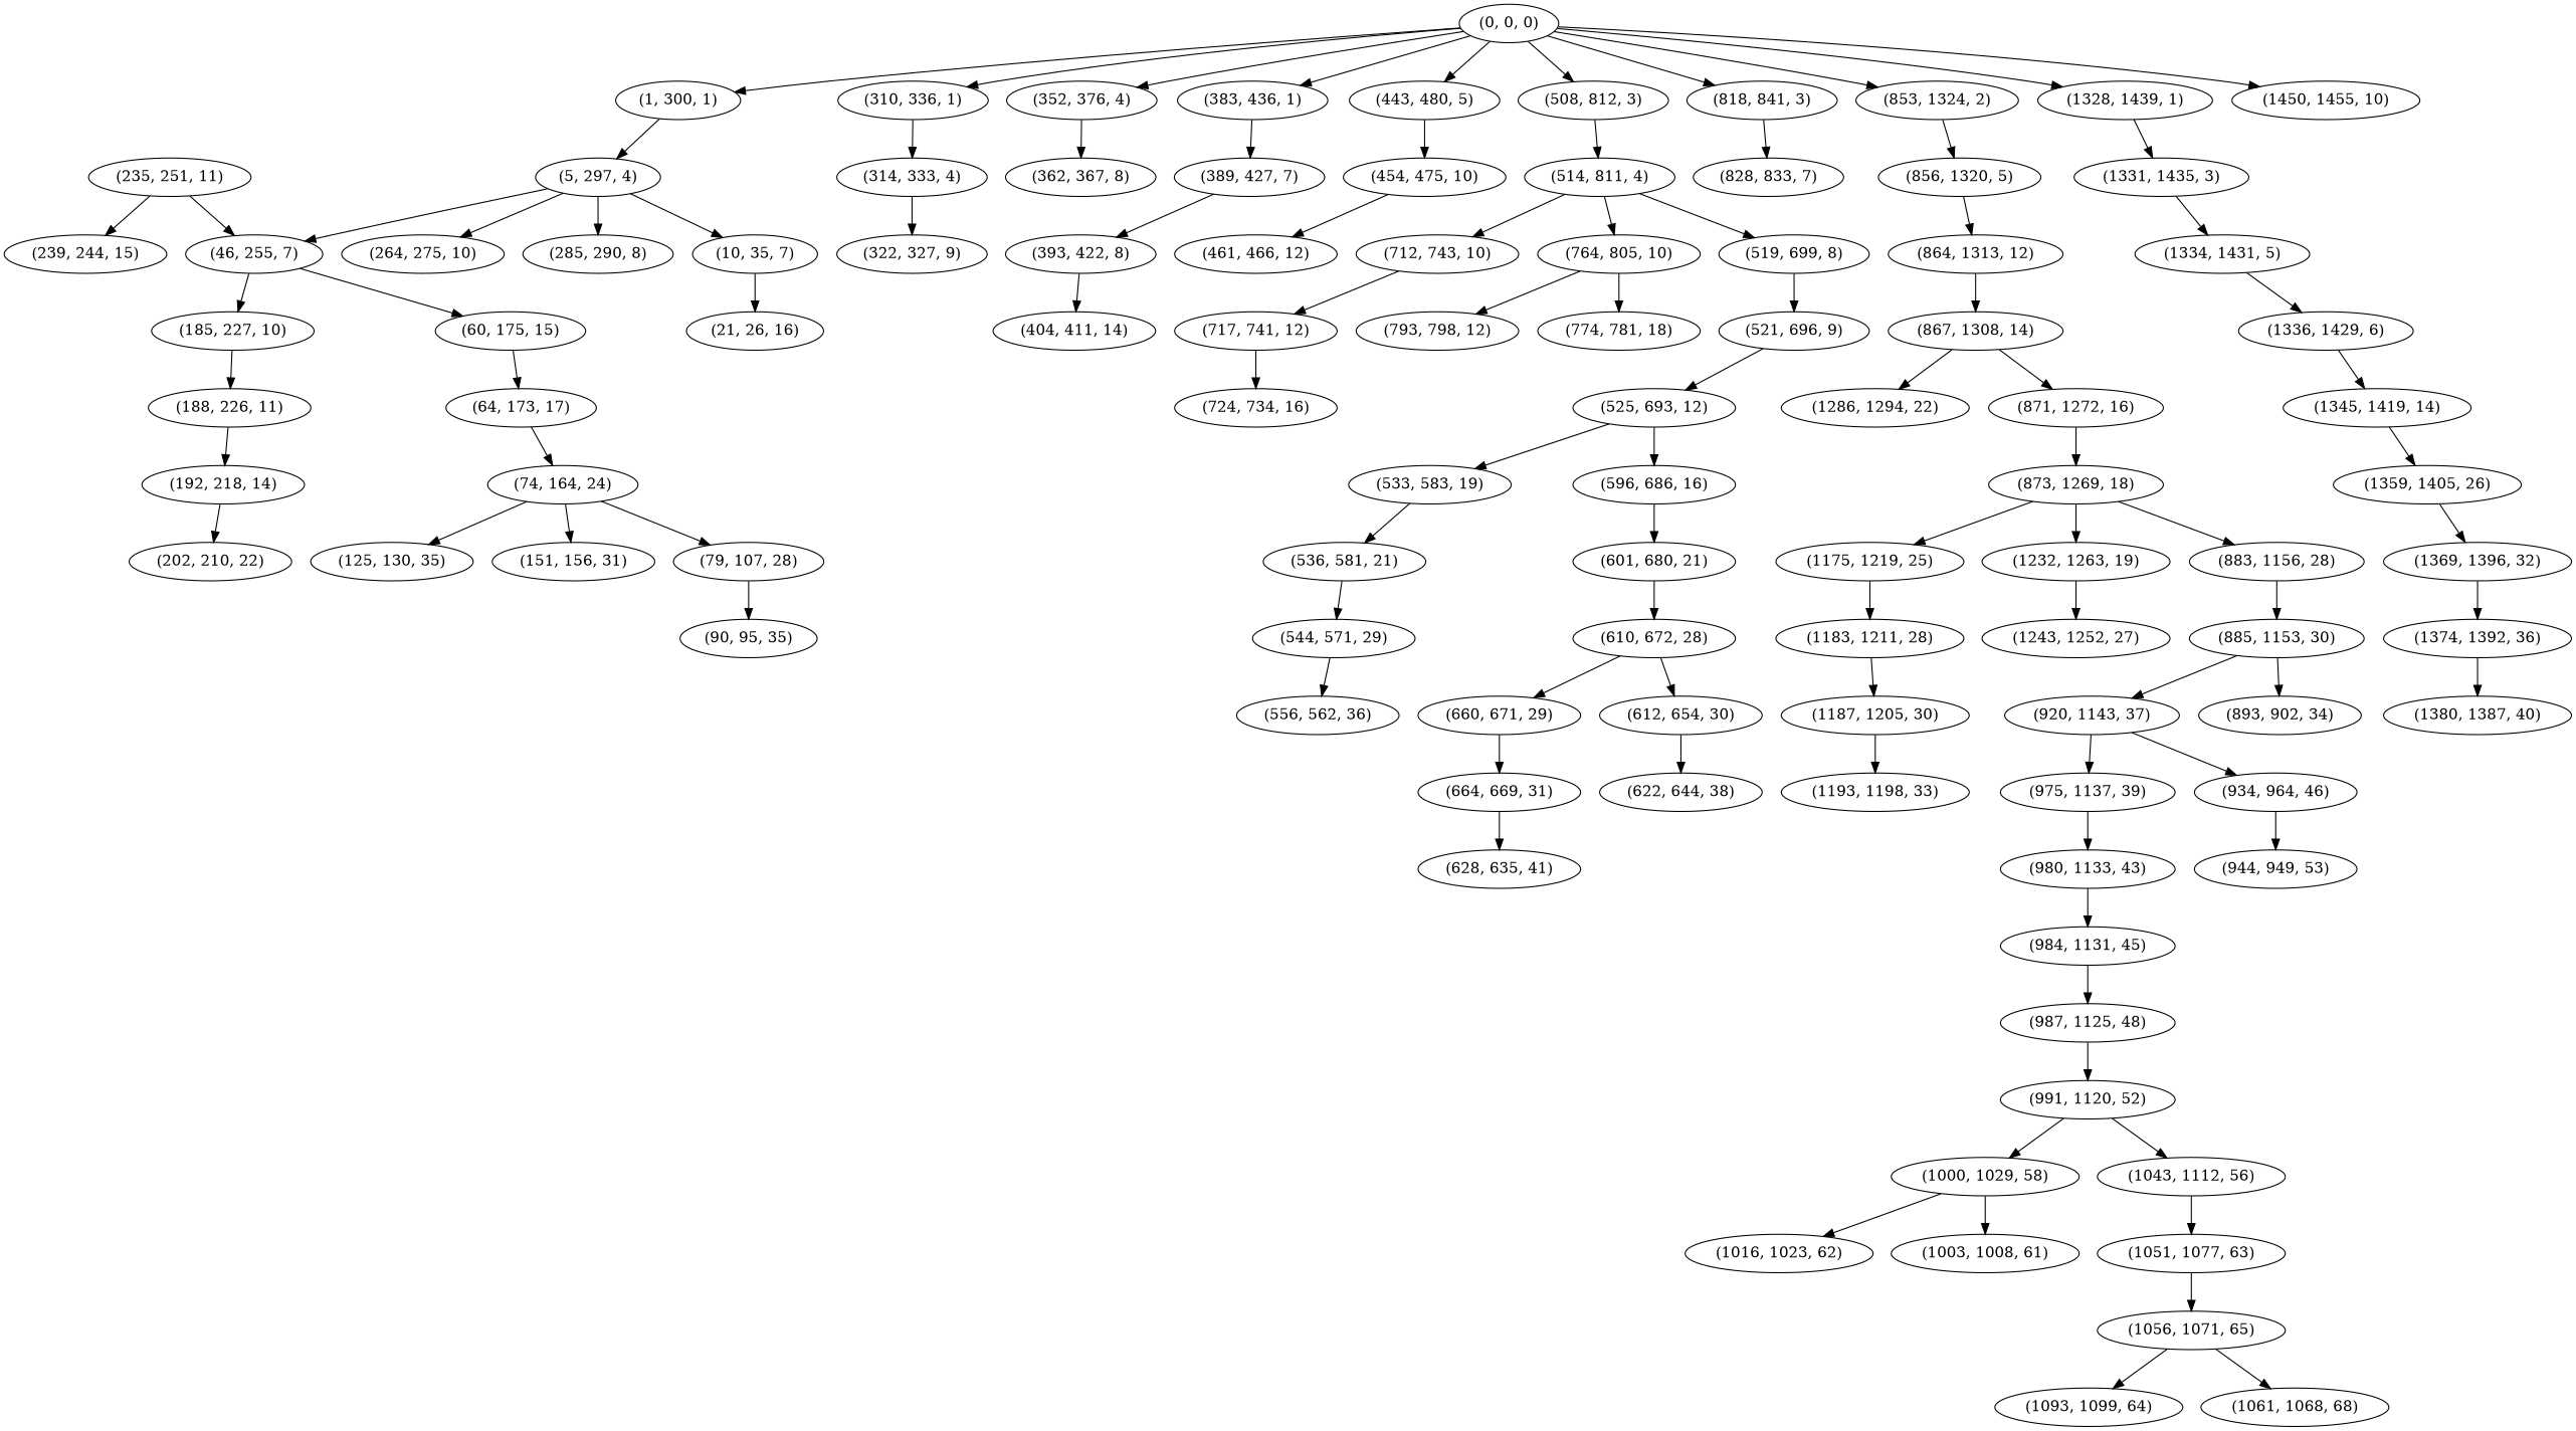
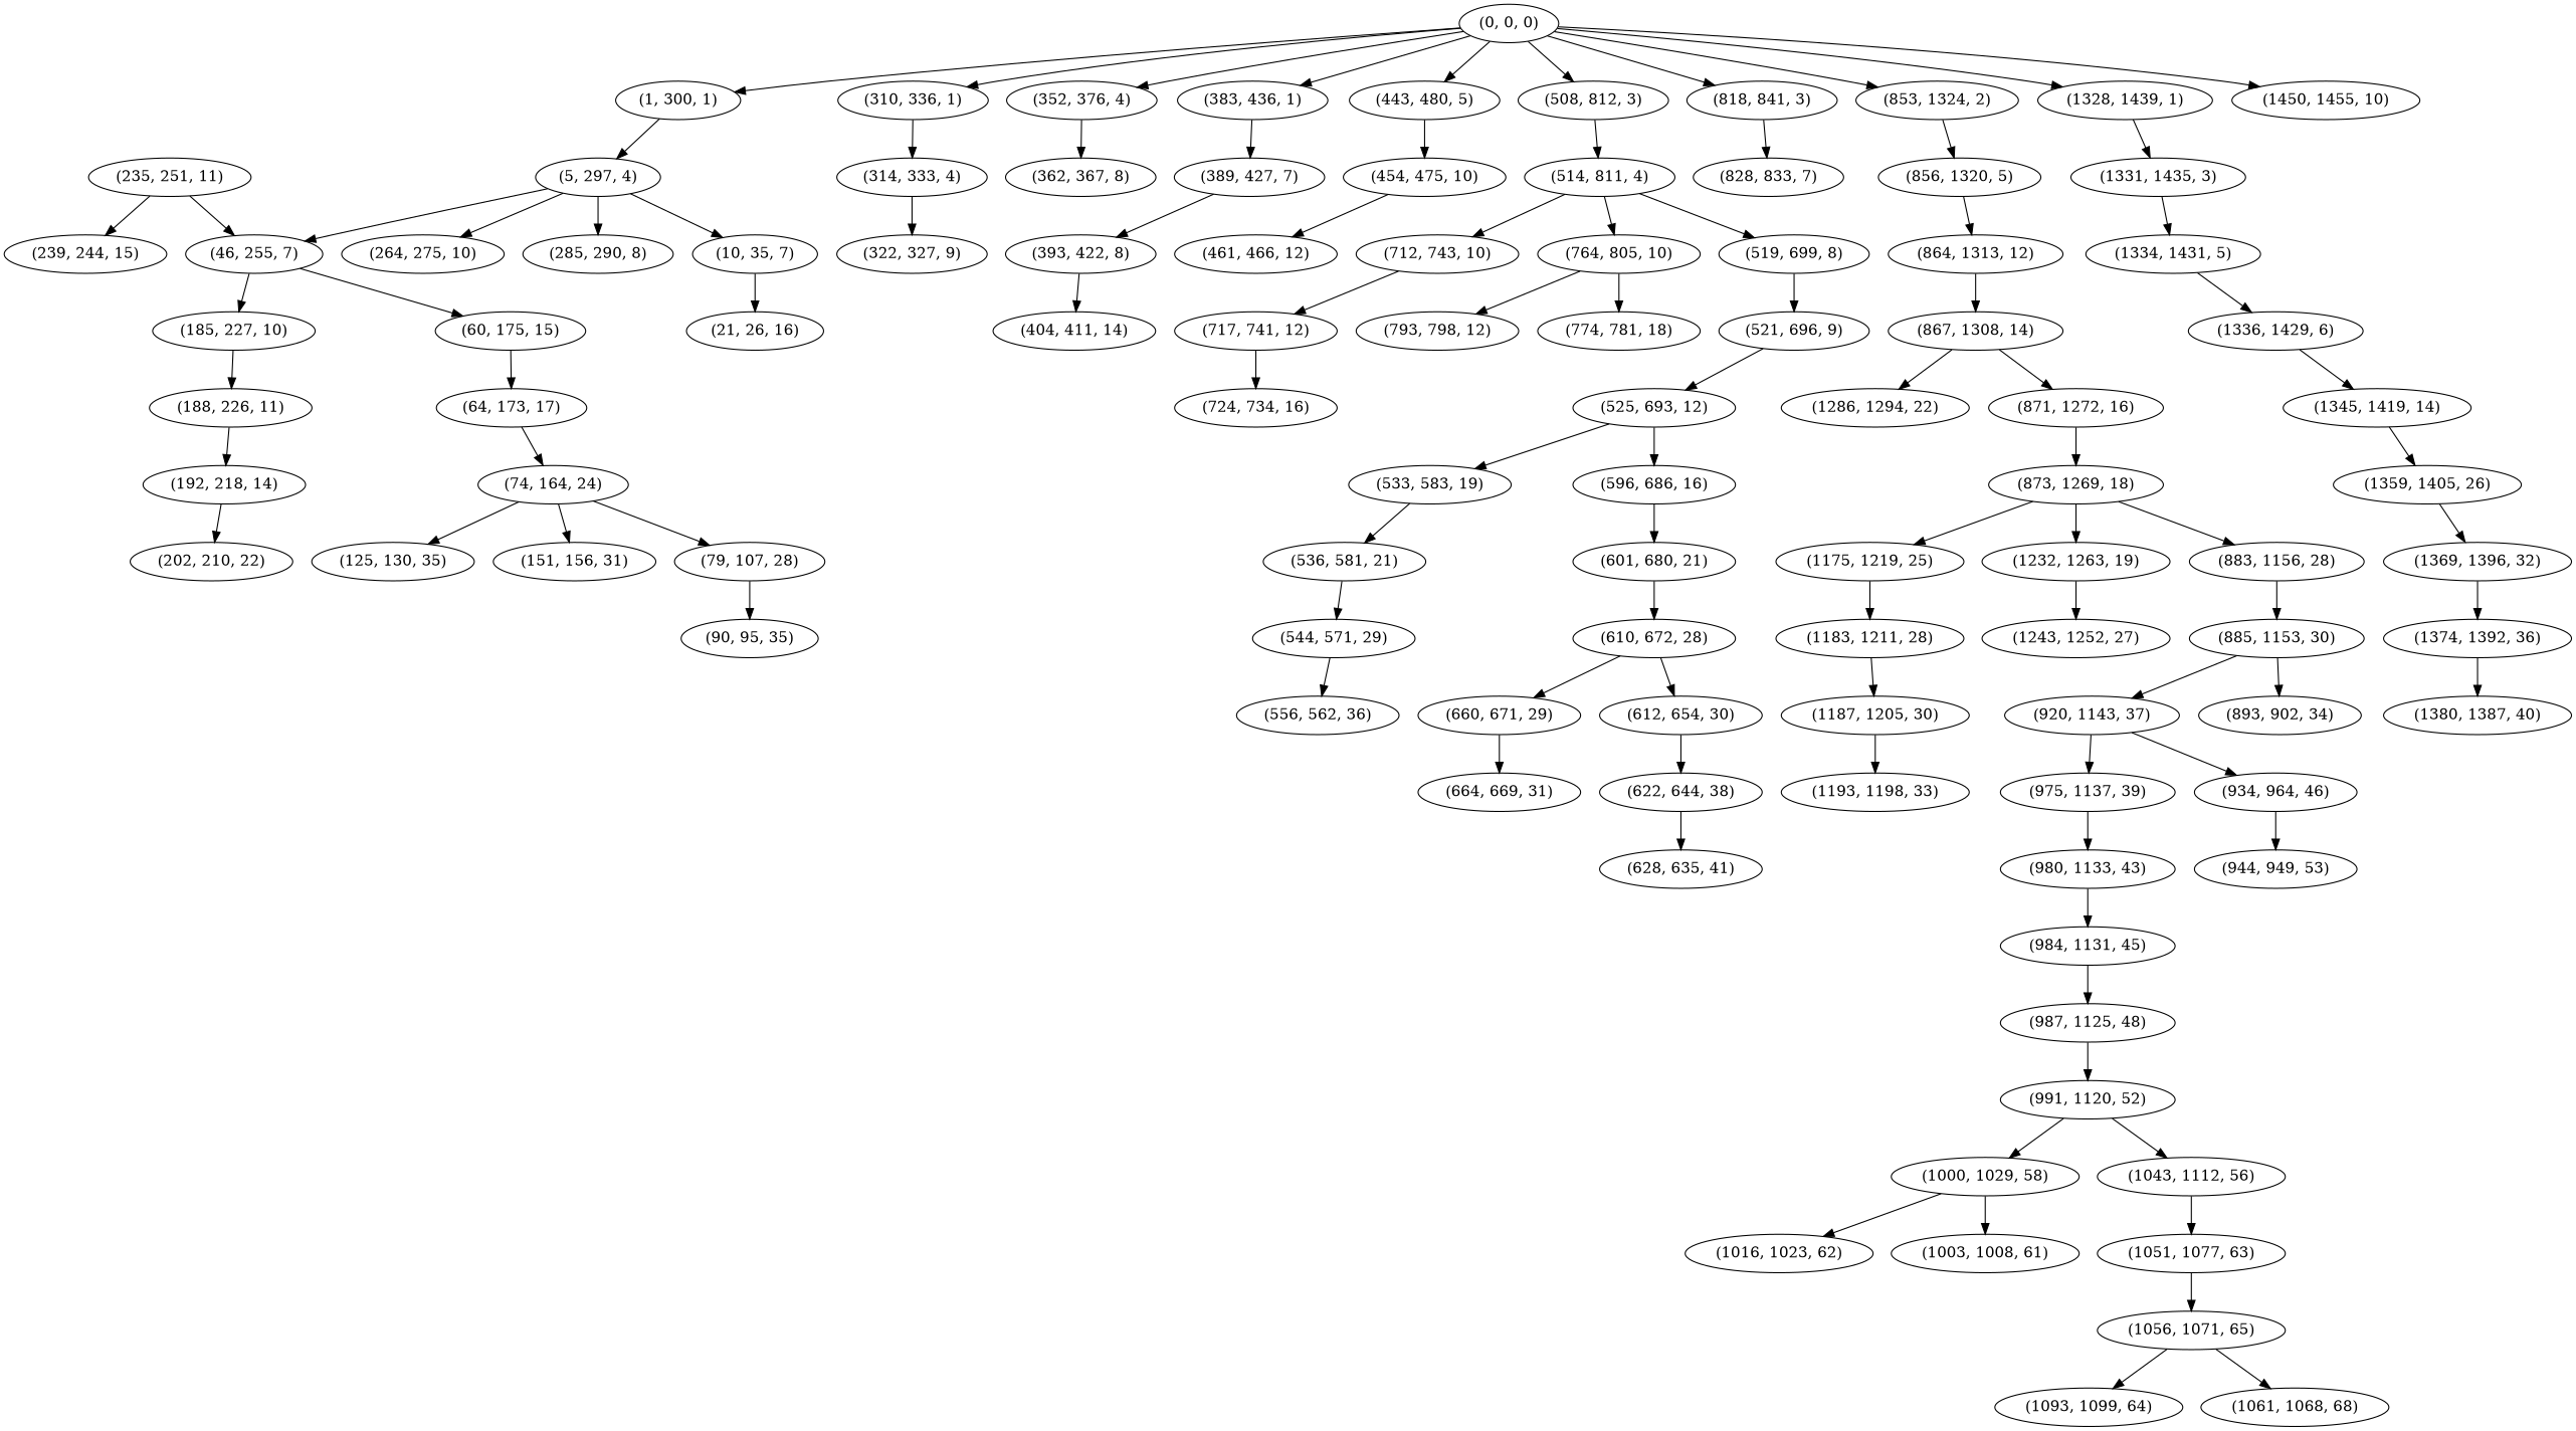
  digraph {
    "(0, 0, 0)"
    "(1, 300, 1)"
    "(310, 336, 1)"
    "(352, 376, 4)"
    "(383, 436, 1)"
    "(443, 480, 5)"
    "(508, 812, 3)"
    "(818, 841, 3)"
    "(853, 1324, 2)"
    "(1328, 1439, 1)"
    "(1450, 1455, 10)"
    "(5, 297, 4)"
    "(314, 333, 4)"
    "(362, 367, 8)"
    "(389, 427, 7)"
    "(454, 475, 10)"
    "(514, 811, 4)"
    "(828, 833, 7)"
    "(856, 1320, 5)"
    "(1331, 1435, 3)"
    "(10, 35, 7)"
    "(46, 255, 7)"
    "(264, 275, 10)"
    "(285, 290, 8)"
    "(21, 26, 16)"
    "(60, 175, 15)"
    "(185, 227, 10)"
    "(64, 173, 17)"
    "(188, 226, 11)"
    "(235, 251, 11)"
    "(239, 244, 15)"
    "(74, 164, 24)"
    "(79, 107, 28)"
    "(125, 130, 35)"
    "(151, 156, 31)"
    "(90, 95, 35)"
    "(192, 218, 14)"
    "(202, 210, 22)"
    "(322, 327, 9)"
    "(393, 422, 8)"
    "(404, 411, 14)"
    "(461, 466, 12)"
    "(519, 699, 8)"
    "(712, 743, 10)"
    "(764, 805, 10)"
    "(521, 696, 9)"
    "(717, 741, 12)"
    "(774, 781, 18)"
    "(793, 798, 12)"
    "(525, 693, 12)"
    "(533, 583, 19)"
    "(596, 686, 16)"
    "(536, 581, 21)"
    "(601, 680, 21)"
    "(544, 571, 29)"
    "(556, 562, 36)"
    "(610, 672, 28)"
    "(612, 654, 30)"
    "(660, 671, 29)"
    "(622, 644, 38)"
    "(664, 669, 31)"
    "(628, 635, 41)"
    "(724, 734, 16)"
    "(864, 1313, 12)"
    "(867, 1308, 14)"
    "(871, 1272, 16)"
    "(1286, 1294, 22)"
    "(873, 1269, 18)"
    "(883, 1156, 28)"
    "(1175, 1219, 25)"
    "(1232, 1263, 19)"
    "(885, 1153, 30)"
    "(1183, 1211, 28)"
    "(1243, 1252, 27)"
    "(893, 902, 34)"
    "(920, 1143, 37)"
    "(934, 964, 46)"
    "(975, 1137, 39)"
    "(944, 949, 53)"
    "(980, 1133, 43)"
    "(984, 1131, 45)"
    "(987, 1125, 48)"
    "(991, 1120, 52)"
    "(1000, 1029, 58)"
    "(1043, 1112, 56)"
    "(1003, 1008, 61)"
    "(1016, 1023, 62)"
    "(1051, 1077, 63)"
    "(1056, 1071, 65)"
    "(1093, 1099, 64)"
    "(1061, 1068, 68)"
    "(1187, 1205, 30)"
    "(1193, 1198, 33)"
    "(1334, 1431, 5)"
    "(1336, 1429, 6)"
    "(1345, 1419, 14)"
    "(1359, 1405, 26)"
    "(1369, 1396, 32)"
    "(1374, 1392, 36)"
    "(1380, 1387, 40)"
    "(0, 0, 0)" -> "(1, 300, 1)"
    "(0, 0, 0)" -> "(310, 336, 1)"
    "(0, 0, 0)" -> "(352, 376, 4)"
    "(0, 0, 0)" -> "(383, 436, 1)"
    "(0, 0, 0)" -> "(443, 480, 5)"
    "(0, 0, 0)" -> "(508, 812, 3)"
    "(0, 0, 0)" -> "(818, 841, 3)"
    "(0, 0, 0)" -> "(853, 1324, 2)"
    "(0, 0, 0)" -> "(1328, 1439, 1)"
    "(0, 0, 0)" -> "(1450, 1455, 10)"
    "(1, 300, 1)" -> "(5, 297, 4)"
    "(310, 336, 1)" -> "(314, 333, 4)"
    "(352, 376, 4)" -> "(362, 367, 8)"
    "(383, 436, 1)" -> "(389, 427, 7)"
    "(443, 480, 5)" -> "(454, 475, 10)"
    "(508, 812, 3)" -> "(514, 811, 4)"
    "(818, 841, 3)" -> "(828, 833, 7)"
    "(853, 1324, 2)" -> "(856, 1320, 5)"
    "(1328, 1439, 1)" -> "(1331, 1435, 3)"
    "(5, 297, 4)" -> "(10, 35, 7)"
    "(5, 297, 4)" -> "(46, 255, 7)"
    "(5, 297, 4)" -> "(264, 275, 10)"
    "(5, 297, 4)" -> "(285, 290, 8)"
    "(314, 333, 4)" -> "(322, 327, 9)"
    "(389, 427, 7)" -> "(393, 422, 8)"
    "(454, 475, 10)" -> "(461, 466, 12)"
    "(514, 811, 4)" -> "(519, 699, 8)"
    "(514, 811, 4)" -> "(712, 743, 10)"
    "(514, 811, 4)" -> "(764, 805, 10)"
    "(856, 1320, 5)" -> "(864, 1313, 12)"
    "(1331, 1435, 3)" -> "(1334, 1431, 5)"
    "(10, 35, 7)" -> "(21, 26, 16)"
    "(46, 255, 7)" -> "(60, 175, 15)"
    "(46, 255, 7)" -> "(185, 227, 10)"
    "(60, 175, 15)" -> "(64, 173, 17)"
    "(185, 227, 10)" -> "(188, 226, 11)"
    "(64, 173, 17)" -> "(74, 164, 24)"
    "(188, 226, 11)" -> "(192, 218, 14)"
    "(235, 251, 11)" -> "(46, 255, 7)"
    "(235, 251, 11)" -> "(239, 244, 15)"
    "(74, 164, 24)" -> "(79, 107, 28)"
    "(74, 164, 24)" -> "(125, 130, 35)"
    "(74, 164, 24)" -> "(151, 156, 31)"
    "(79, 107, 28)" -> "(90, 95, 35)"
    "(192, 218, 14)" -> "(202, 210, 22)"
    "(393, 422, 8)" -> "(404, 411, 14)"
    "(519, 699, 8)" -> "(521, 696, 9)"
    "(712, 743, 10)" -> "(717, 741, 12)"
    "(764, 805, 10)" -> "(774, 781, 18)"
    "(764, 805, 10)" -> "(793, 798, 12)"
    "(521, 696, 9)" -> "(525, 693, 12)"
    "(717, 741, 12)" -> "(724, 734, 16)"
    "(525, 693, 12)" -> "(533, 583, 19)"
    "(525, 693, 12)" -> "(596, 686, 16)"
    "(533, 583, 19)" -> "(536, 581, 21)"
    "(596, 686, 16)" -> "(601, 680, 21)"
    "(536, 581, 21)" -> "(544, 571, 29)"
    "(601, 680, 21)" -> "(610, 672, 28)"
    "(544, 571, 29)" -> "(556, 562, 36)"
    "(610, 672, 28)" -> "(612, 654, 30)"
    "(610, 672, 28)" -> "(660, 671, 29)"
    "(612, 654, 30)" -> "(622, 644, 38)"
    "(660, 671, 29)" -> "(664, 669, 31)"
-   "(664, 669, 31)" -> "(628, 635, 41)"
+   "(622, 644, 38)" -> "(628, 635, 41)"
    "(864, 1313, 12)" -> "(867, 1308, 14)"
    "(867, 1308, 14)" -> "(871, 1272, 16)"
    "(867, 1308, 14)" -> "(1286, 1294, 22)"
    "(871, 1272, 16)" -> "(873, 1269, 18)"
    "(873, 1269, 18)" -> "(883, 1156, 28)"
    "(873, 1269, 18)" -> "(1175, 1219, 25)"
    "(873, 1269, 18)" -> "(1232, 1263, 19)"
    "(883, 1156, 28)" -> "(885, 1153, 30)"
    "(1175, 1219, 25)" -> "(1183, 1211, 28)"
    "(1232, 1263, 19)" -> "(1243, 1252, 27)"
    "(885, 1153, 30)" -> "(893, 902, 34)"
    "(885, 1153, 30)" -> "(920, 1143, 37)"
    "(1183, 1211, 28)" -> "(1187, 1205, 30)"
    "(920, 1143, 37)" -> "(934, 964, 46)"
    "(920, 1143, 37)" -> "(975, 1137, 39)"
    "(934, 964, 46)" -> "(944, 949, 53)"
    "(975, 1137, 39)" -> "(980, 1133, 43)"
    "(980, 1133, 43)" -> "(984, 1131, 45)"
    "(984, 1131, 45)" -> "(987, 1125, 48)"
    "(987, 1125, 48)" -> "(991, 1120, 52)"
    "(991, 1120, 52)" -> "(1000, 1029, 58)"
    "(991, 1120, 52)" -> "(1043, 1112, 56)"
    "(1000, 1029, 58)" -> "(1003, 1008, 61)"
    "(1000, 1029, 58)" -> "(1016, 1023, 62)"
    "(1043, 1112, 56)" -> "(1051, 1077, 63)"
    "(1051, 1077, 63)" -> "(1056, 1071, 65)"
    "(1056, 1071, 65)" -> "(1093, 1099, 64)"
    "(1056, 1071, 65)" -> "(1061, 1068, 68)"
    "(1187, 1205, 30)" -> "(1193, 1198, 33)"
    "(1334, 1431, 5)" -> "(1336, 1429, 6)"
    "(1336, 1429, 6)" -> "(1345, 1419, 14)"
    "(1345, 1419, 14)" -> "(1359, 1405, 26)"
    "(1359, 1405, 26)" -> "(1369, 1396, 32)"
    "(1369, 1396, 32)" -> "(1374, 1392, 36)"
    "(1374, 1392, 36)" -> "(1380, 1387, 40)"
  }
